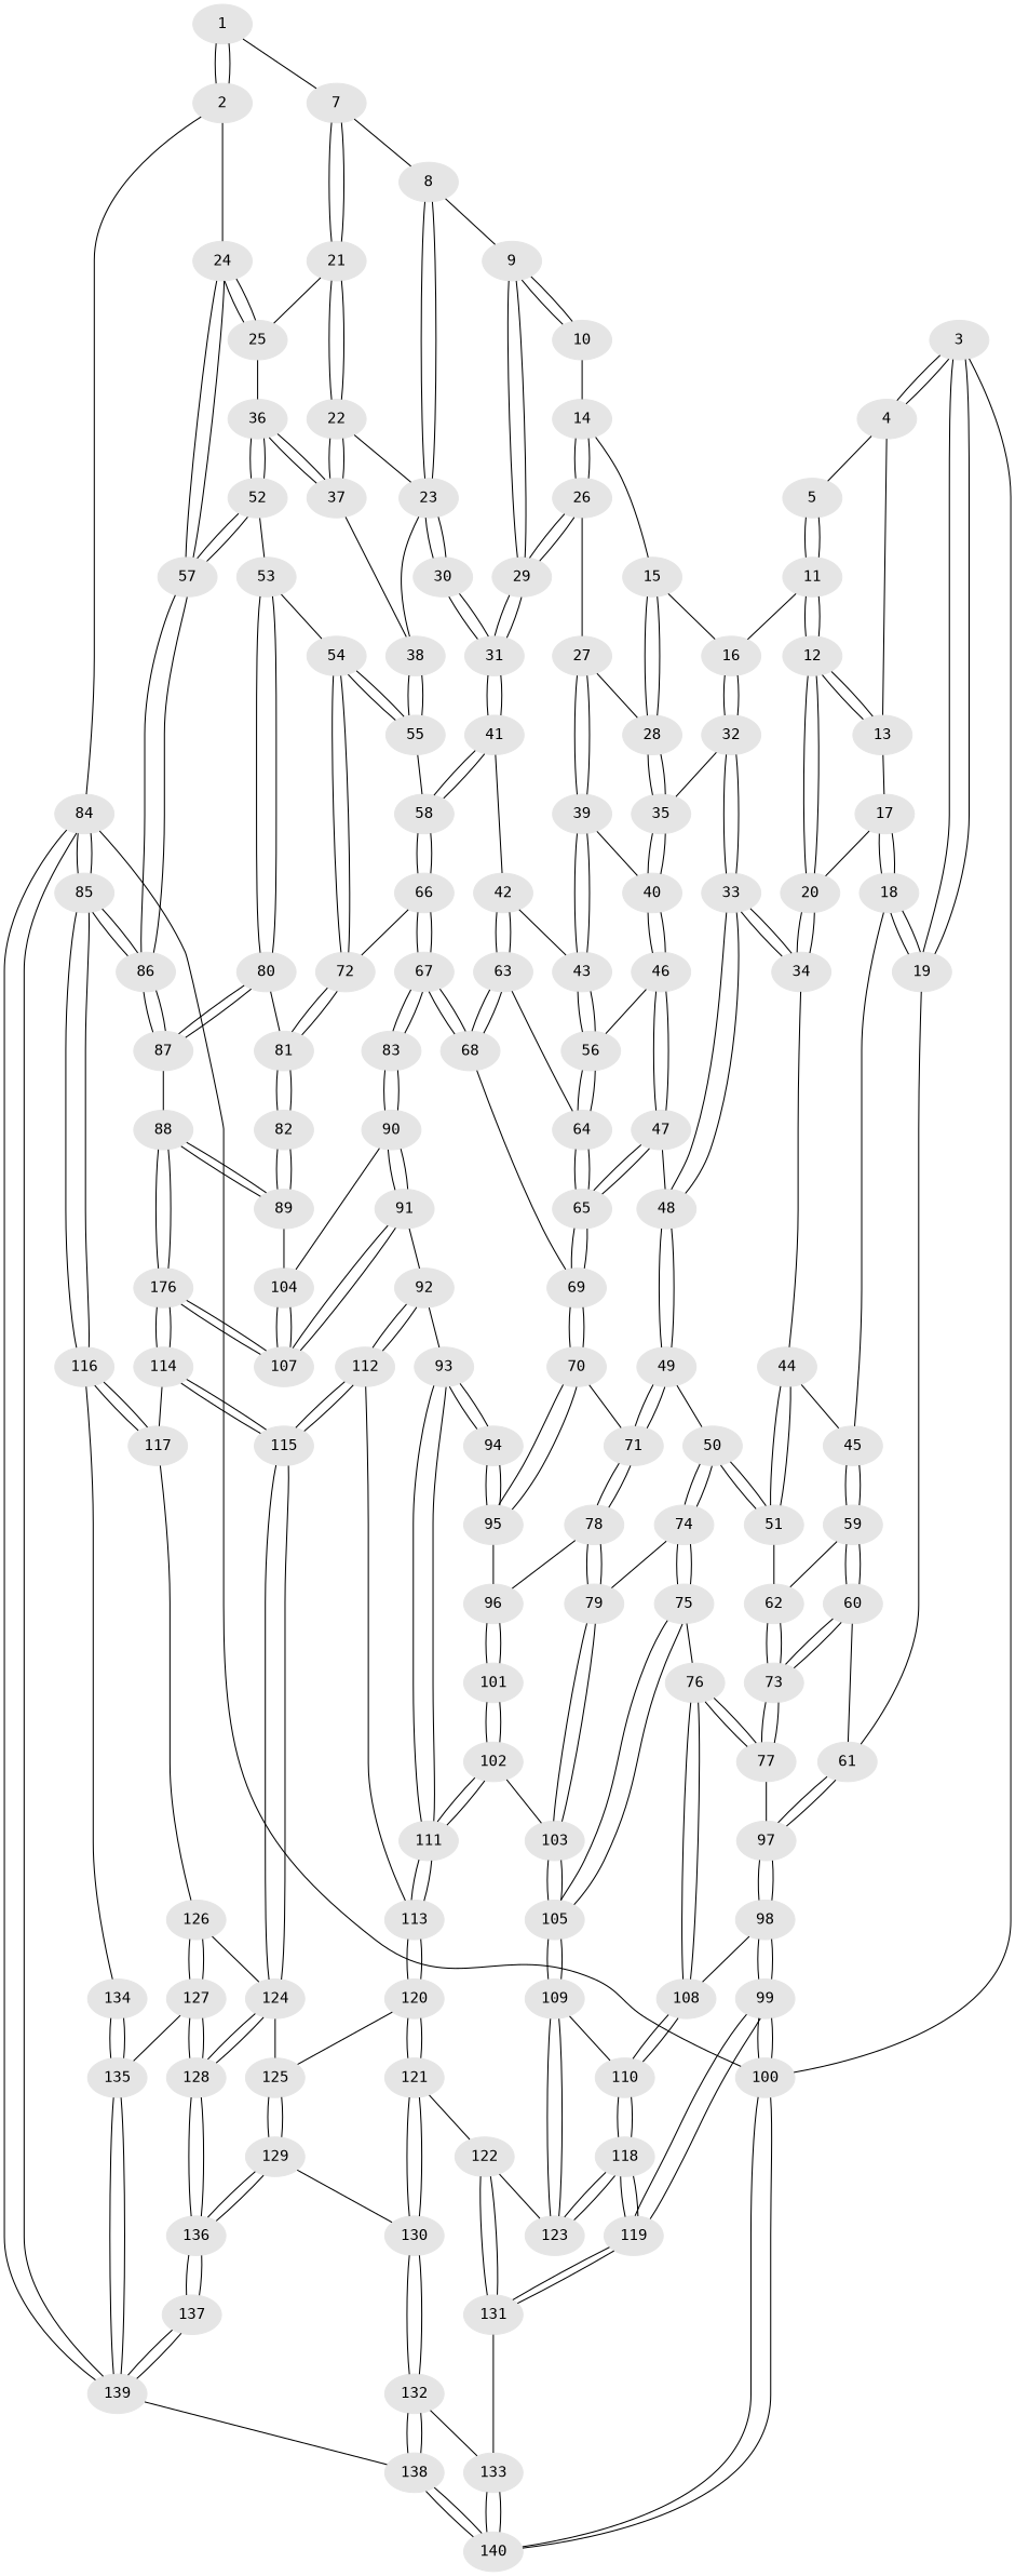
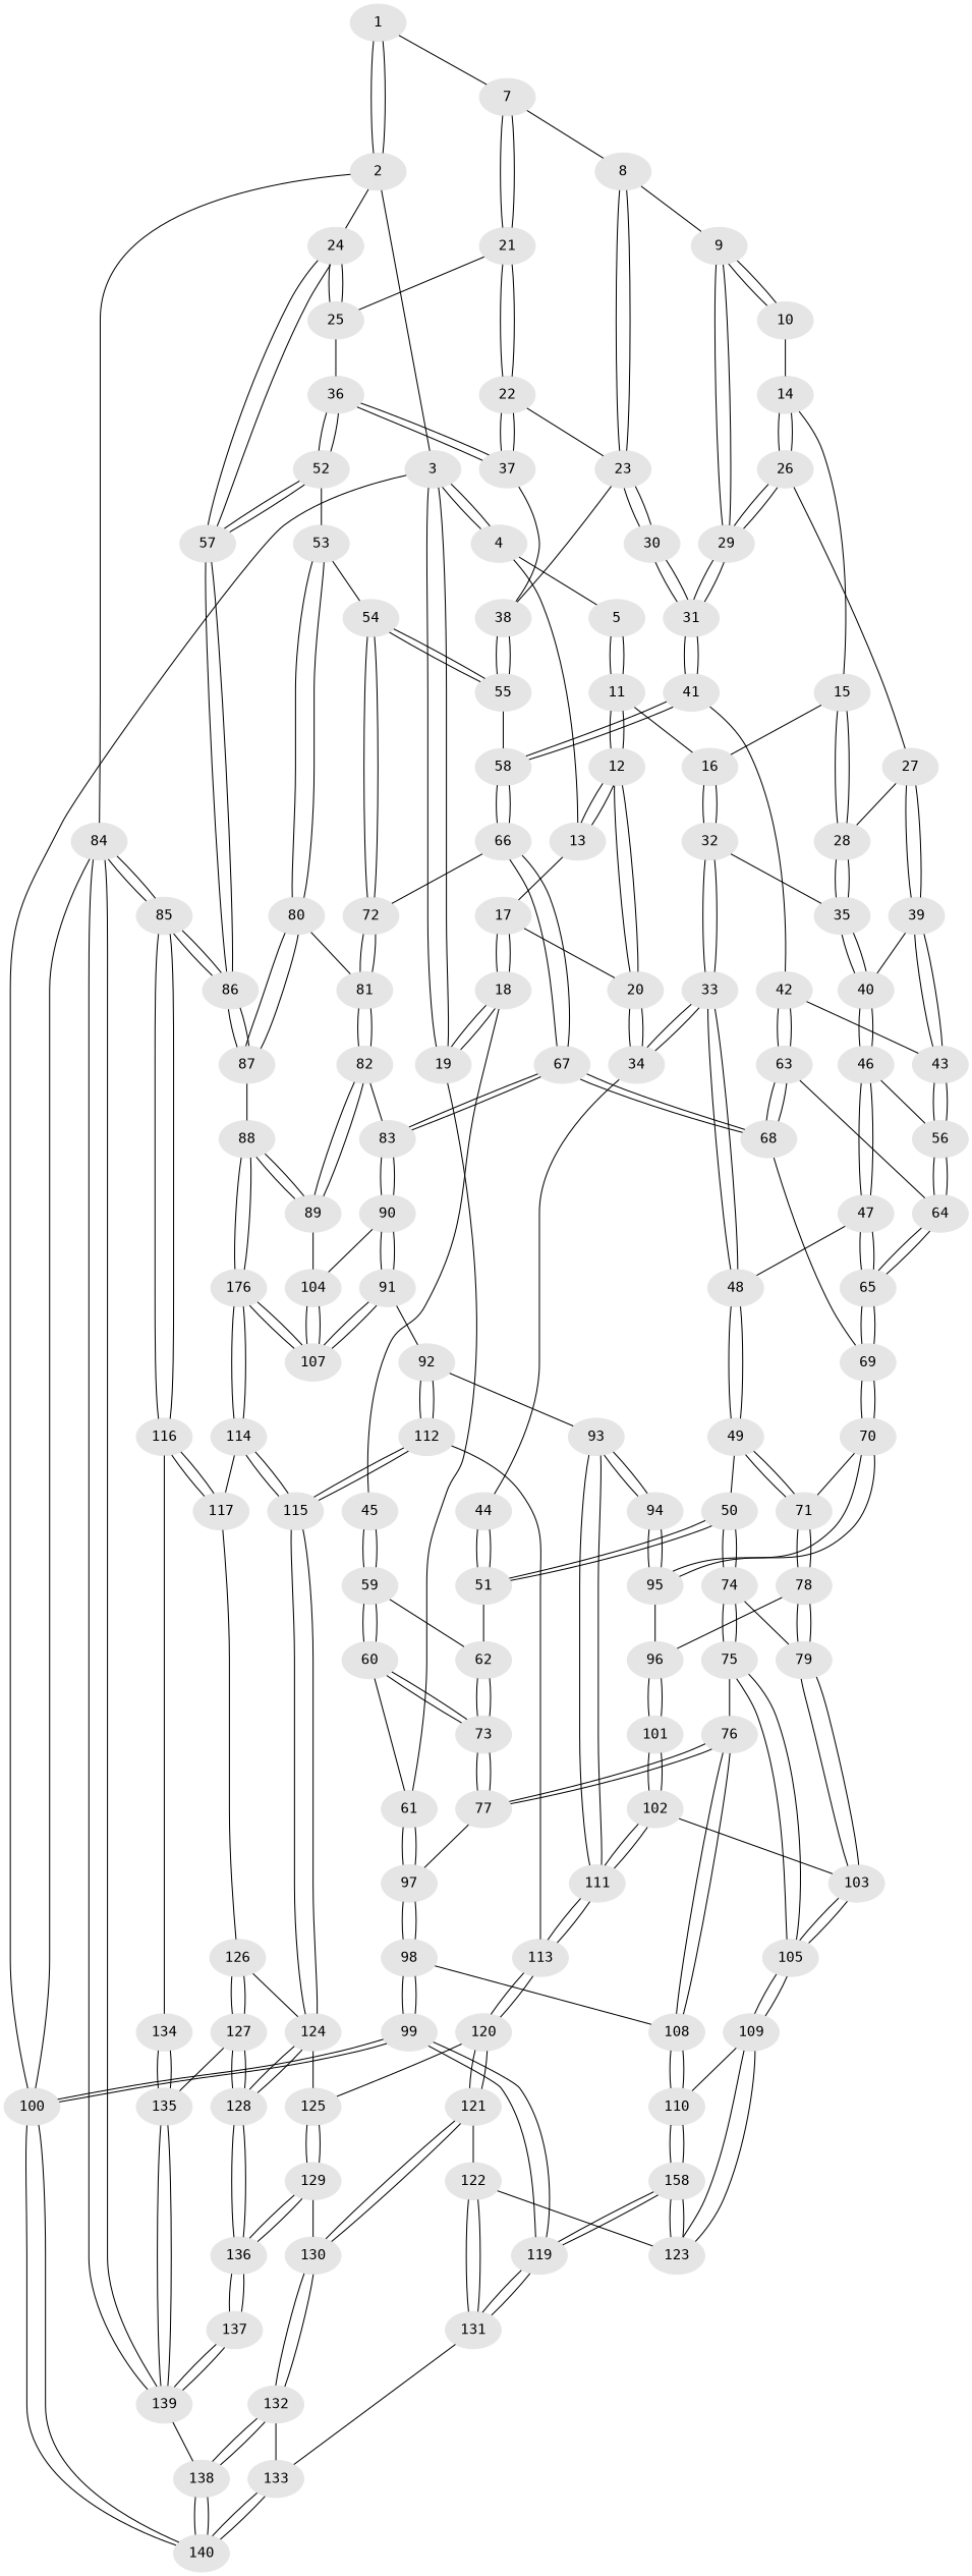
  graph {
    fontname="DejaVu Sans Mono"
    node [color=gray90 fontname="DejaVu Sans Mono" style=filled]
    edge [fontname="DejaVu Sans Mono"]
    1
    2
    7
    3
    24
    84
    8
    21
    4
    19
    100
    25
    57
    85
    139
    5
    13
    61
    140
    11
    17
    12
    16
    10
    14
    9
    23
    22
    29
    30
    38
    31
    15
    26
    20
    32
    34
    18
    28
    27
    35
    33
    45
    59
    97
    44
    37
    36
    86
    52
    39
    40
    43
    41
    55
    42
    58
    48
    49
    51
    46
    53
    56
    47
    63
    66
    64
    68
    62
    60
    65
    69
    50
    71
    74
    78
    75
    79
    73
    54
    80
    72
    81
    87
    67
    77
    98
    70
    83
    90
    95
    96
    82
    76
    105
    103
    108
    109
    110
    101
    88
    89
    104
    91
    116
    138
    117
    134
    n109 [label=176]
    107
    114
    92
    93
    112
    94
    111
    113
    115
    102
    99
    119
    131
    123
-   118
+   118 [label=158]
    120
    124
    121
    125
    126
    128
    135
    127
    133
    122
    130
    129
    132
    136
    137
    1 -- 2
    1 -- 2
    1 -- 7
+   2 -- 3
    2 -- 24
    2 -- 84
    7 -- 8
    7 -- 21
    7 -- 21
    3 -- 4
    3 -- 4
    3 -- 19
    3 -- 19
    3 -- 100
    24 -- 25
    24 -- 25
    24 -- 57
    24 -- 57
    84 -- 100
    84 -- 85
    84 -- 85
    84 -- 139
    84 -- 139
    8 -- 9
    8 -- 23
    8 -- 23
    21 -- 25
    21 -- 22
    21 -- 22
    4 -- 5
    4 -- 13
    19 -- 61
    100 -- 140
    100 -- 140
    25 -- 36
    57 -- 86
    57 -- 86
    85 -- 86
    85 -- 86
    85 -- 116
    85 -- 116
    139 -- 138
    5 -- 11
    5 -- 11
    13 -- 17
    61 -- 97
    61 -- 97
    11 -- 12
    11 -- 12
    11 -- 16
    17 -- 20
    17 -- 18
    17 -- 18
    12 -- 13
    12 -- 13
    12 -- 20
    12 -- 20
    16 -- 32
    16 -- 32
    10 -- 14
    14 -- 15
    14 -- 26
    14 -- 26
    9 -- 10
    9 -- 10
    9 -- 29
    9 -- 29
    23 -- 30
    23 -- 30
    23 -- 38
    22 -- 23
    22 -- 37
    22 -- 37
    29 -- 31
    29 -- 31
    30 -- 31
    30 -- 31
    38 -- 55
    38 -- 55
    31 -- 41
    31 -- 41
    15 -- 16
    15 -- 28
    15 -- 28
    26 -- 29
    26 -- 29
    26 -- 27
    20 -- 34
    20 -- 34
    32 -- 35
    32 -- 33
    32 -- 33
    34 -- 44
    18 -- 19
    18 -- 19
    18 -- 45
    28 -- 35
    28 -- 35
    27 -- 28
    27 -- 39
    27 -- 39
    35 -- 40
    35 -- 40
    33 -- 34
    33 -- 34
    33 -- 48
    33 -- 48
    45 -- 59
    45 -- 59
    59 -- 62
    59 -- 60
    59 -- 60
    97 -- 98
    97 -- 98
-   44 -- 45
    44 -- 51
    44 -- 51
    37 -- 38
    36 -- 37
    36 -- 37
    36 -- 52
    36 -- 52
    86 -- 87
    86 -- 87
    52 -- 57
    52 -- 57
    52 -- 53
    39 -- 40
    39 -- 43
    39 -- 43
    40 -- 46
    40 -- 46
    43 -- 56
    43 -- 56
    41 -- 42
    41 -- 58
    41 -- 58
    55 -- 58
    42 -- 43
    42 -- 63
    42 -- 63
    58 -- 66
    58 -- 66
    48 -- 49
    48 -- 49
    49 -- 50
    49 -- 71
    49 -- 71
    51 -- 62
    46 -- 56
    46 -- 47
    46 -- 47
    53 -- 54
    53 -- 80
    53 -- 80
    56 -- 64
    56 -- 64
    47 -- 48
    47 -- 65
    47 -- 65
    63 -- 64
    63 -- 68
    63 -- 68
    66 -- 72
    66 -- 67
    66 -- 67
    64 -- 65
    64 -- 65
    68 -- 69
    62 -- 73
    62 -- 73
    60 -- 61
    60 -- 73
    60 -- 73
    65 -- 69
    65 -- 69
    69 -- 70
    69 -- 70
    50 -- 51
    50 -- 51
    50 -- 74
    50 -- 74
    71 -- 78
    71 -- 78
    74 -- 75
    74 -- 75
    74 -- 79
    78 -- 79
    78 -- 79
    78 -- 96
    75 -- 76
    75 -- 105
    75 -- 105
    79 -- 103
    79 -- 103
    73 -- 77
    73 -- 77
    54 -- 55
    54 -- 55
    54 -- 72
    54 -- 72
    80 -- 81
    80 -- 87
    80 -- 87
    72 -- 81
    72 -- 81
    81 -- 82
    81 -- 82
    87 -- 88
    67 -- 68
    67 -- 68
    67 -- 83
    67 -- 83
    77 -- 97
    98 -- 108
    98 -- 99
    98 -- 99
    70 -- 71
    70 -- 95
    70 -- 95
    83 -- 90
    83 -- 90
    90 -- 104
    90 -- 91
    90 -- 91
    95 -- 96
    96 -- 101
    96 -- 101
+   82 -- 83
    82 -- 89
    82 -- 89
    76 -- 77
    76 -- 77
    76 -- 108
    76 -- 108
    105 -- 109
    105 -- 109
    103 -- 105
    103 -- 105
    108 -- 110
    108 -- 110
    109 -- 110
    109 -- 123
    109 -- 123
    110 -- 118
    110 -- 118
    101 -- 102
    101 -- 102
    88 -- 89
    88 -- 89
    88 -- n109
    88 -- n109
    89 -- 104
    104 -- 107
    104 -- 107
    91 -- 107
    91 -- 107
    91 -- 92
    116 -- 117
    116 -- 117
    116 -- 134
    138 -- 140
    138 -- 140
    117 -- 126
    134 -- 135
    134 -- 135
    n109 -- 107
    n109 -- 107
    n109 -- 114
    n109 -- 114
    114 -- 117
    114 -- 115
    114 -- 115
    92 -- 93
    92 -- 112
    92 -- 112
    93 -- 94
    93 -- 94
    93 -- 111
    93 -- 111
    112 -- 113
    112 -- 115
    112 -- 115
    94 -- 95
    94 -- 95
    111 -- 113
    111 -- 113
    113 -- 120
    113 -- 120
    115 -- 124
    115 -- 124
    102 -- 103
    102 -- 111
    102 -- 111
    99 -- 100
    99 -- 100
    99 -- 119
    99 -- 119
    119 -- 131
    119 -- 131
    131 -- 133
    118 -- 119
    118 -- 119
    118 -- 123
    118 -- 123
    120 -- 121
    120 -- 121
    120 -- 125
    124 -- 125
    124 -- 128
    124 -- 128
    121 -- 122
    121 -- 130
    121 -- 130
    125 -- 129
    125 -- 129
    126 -- 124
    126 -- 127
    126 -- 127
    128 -- 136
    128 -- 136
    135 -- 139
    135 -- 139
    127 -- 128
    127 -- 128
    127 -- 135
    133 -- 140
    133 -- 140
    122 -- 131
    122 -- 131
    122 -- 123
    130 -- 132
    130 -- 132
    129 -- 130
    129 -- 136
    129 -- 136
    132 -- 138
    132 -- 138
    132 -- 133
    136 -- 137
    136 -- 137
    137 -- 139
    137 -- 139
  }
